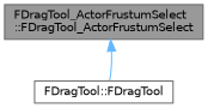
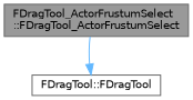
  digraph {
    rankdir=TB
    node [fontname=Helvetica fontsize=10 shape=box style=filled]
    n1 [color=gray40 fillcolor=grey60 fontcolor=black height=0.2 label="FDragTool_ActorFrustumSelect\l::FDragTool_ActorFrustumSelect" width=0.4]
    n2 [color=grey40 fillcolor=white height=0.2 label="FDragTool::FDragTool" width=0.4]
-   n2 -> n1 [color=steelblue1 fontname=Helvetica fontsize=10 labelfontname=Helvetica labelfontsize=10 style=solid]
+   n1 -> n2 [color=steelblue1 fontname=Helvetica fontsize=10 labelfontname=Helvetica labelfontsize=10 style=solid]
  }
